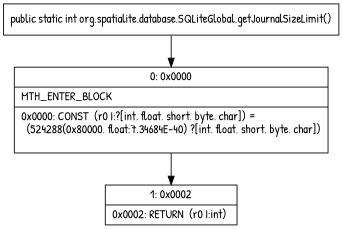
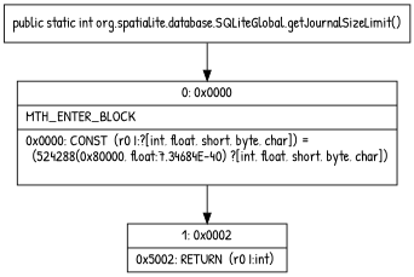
  digraph {
    fontname="Patrick Hand"
    node [shape=record fontname="Patrick Hand"]
    edge [fontname="Patrick Hand"]
    n1 [label="{0\:\ 0x0000|MTH_ENTER_BLOCK\l|0x0000: CONST  (r0 I:?[int, float, short, byte, char]) = \l  (524288(0x80000, float:7.34684E\-40) ?[int, float, short, byte, char])\l \l}"]
-   n2 [label="{1\:\ 0x0002|0x0002: RETURN  (r0 I:int) \l}"]
+   n2 [label="{1\:\ 0x0002|0x5002: RETURN  (r0 I:int) \l}"]
    n3 [label="{public static int org.spatialite.database.SQLiteGlobal.getJournalSizeLimit() }"]
    n1 -> n2
    n3 -> n1
  }
